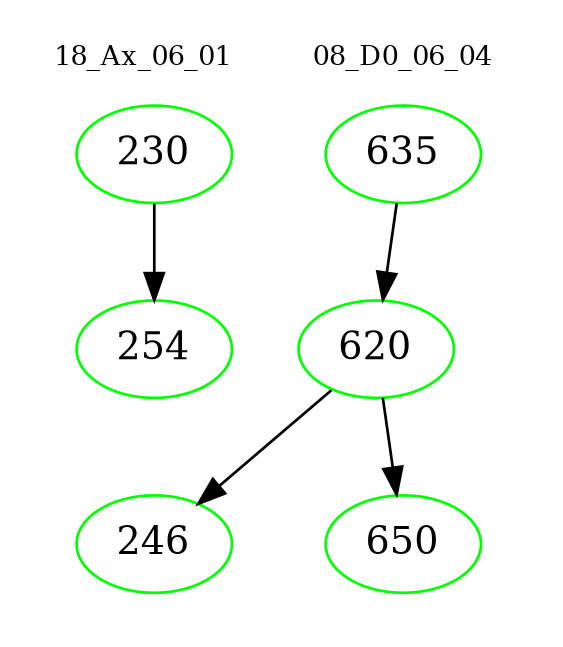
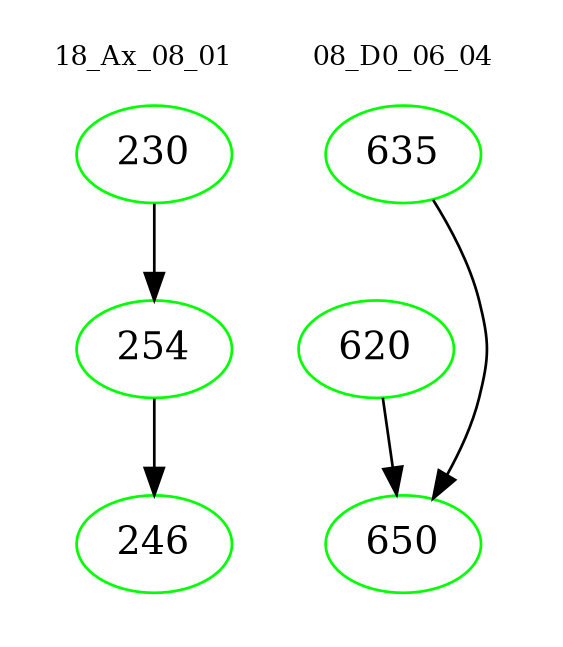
  digraph {
    node [color=green]
    edge [color=black]
    n1 [label=230]
    n2 [label=254]
    n3 [label=246]
    n4 [label=635]
    n5 [label=620]
    n6 [label=650]
    subgraph cluster_1 {
      color=white
      fontsize=10
-     label="18_Ax_06_01"
+     label="18_Ax_08_01"
      n1
      n2
      n3
    }
    subgraph cluster_2 {
      color=white
      fontsize=10
      label="08_D0_06_04"
      n4
      n5
      n6
    }
    n1 -> n2
-   n5 -> n3
-   n4 -> n5
+   n2 -> n3
+   n4 -> n6
    n5 -> n6
  }
